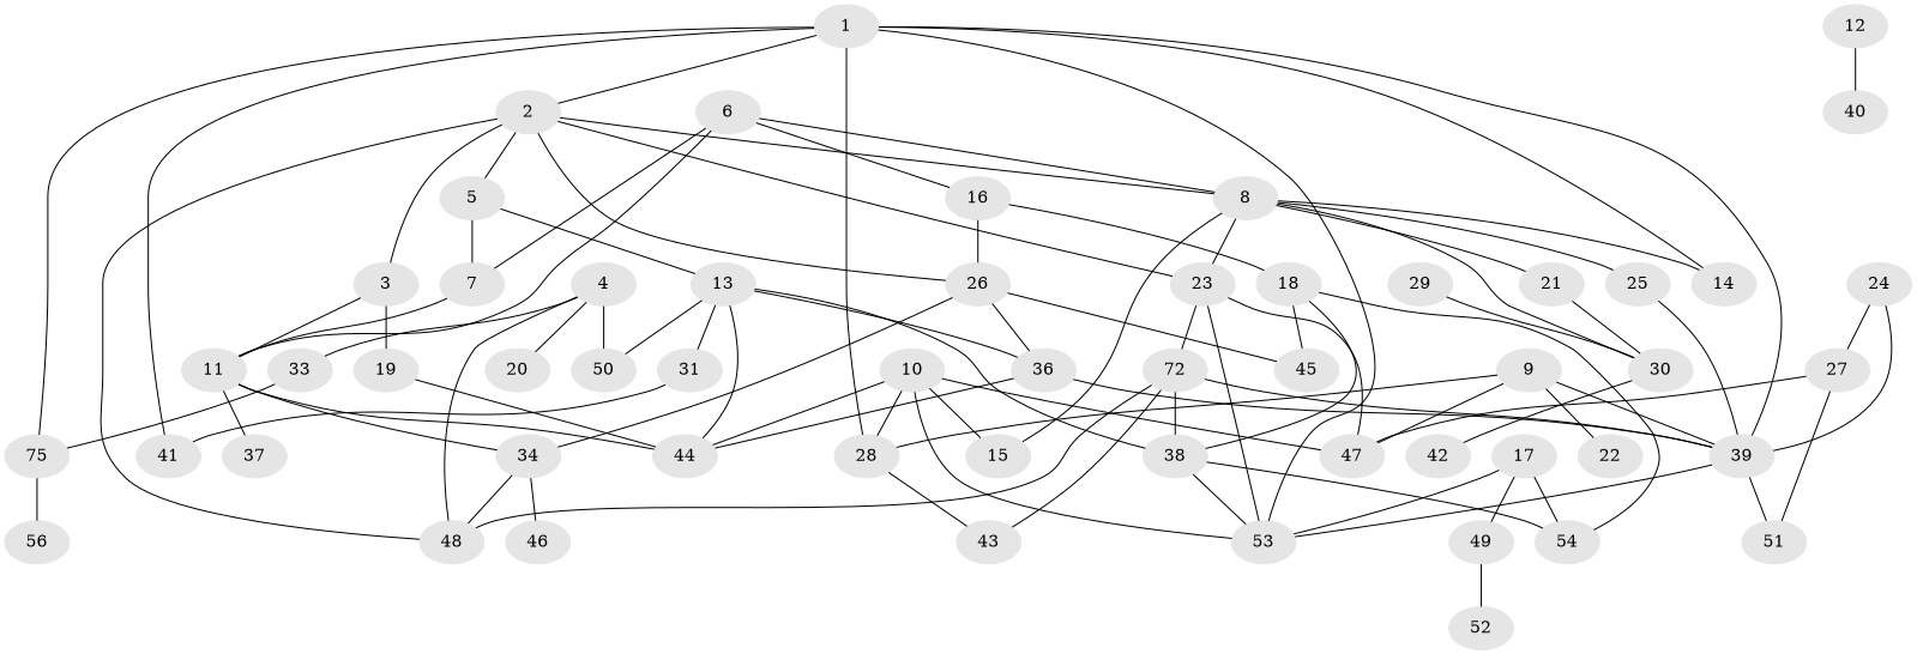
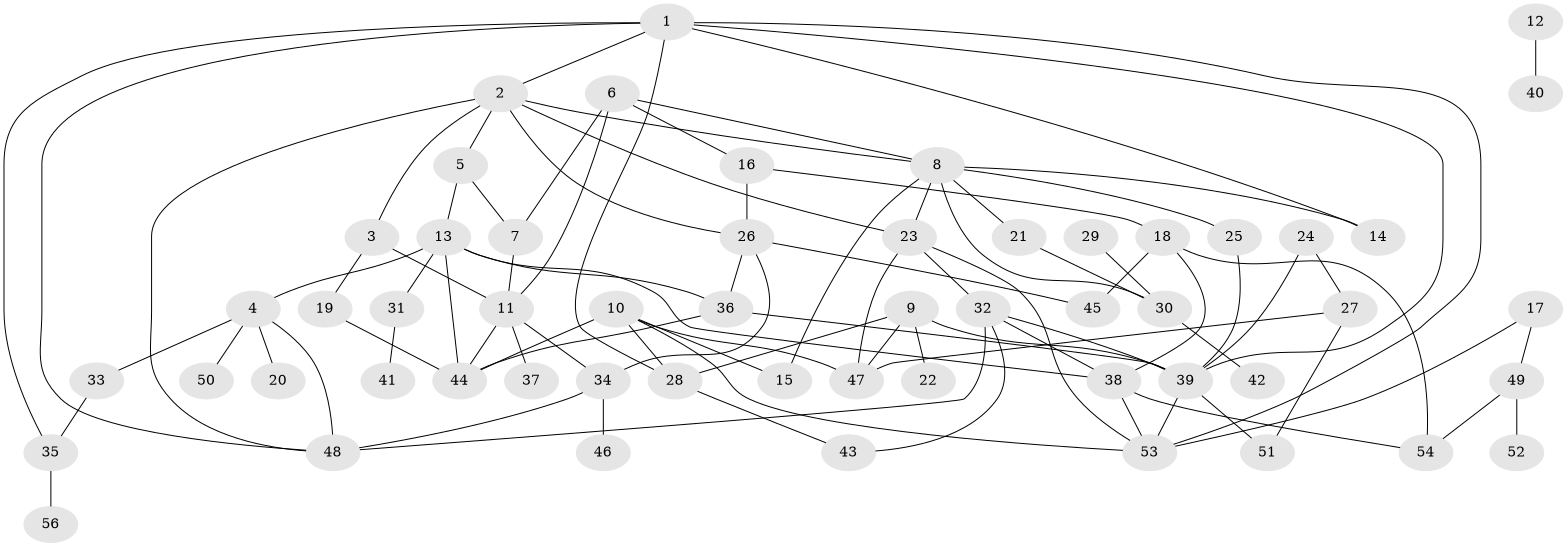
  graph {
    node [color=gray90 style=filled]
    edge [weight=1.0]
    1
    2
    14
    28
-   35 [label=75]
+   35
    39
    48
    53
    3
    5
    8
    23
    26
    43
    56
    51
    11
    19
    7
    13
    15
    21
    25
    30
    47
-   32 [label=72]
+   32
    34
    36
    45
    44
    37
    4
    20
    33
    50
    31
    38
    6
    16
    18
    42
    9
    22
    10
    46
    12
    40
    41
    54
    17
    49
    52
    24
    27
    29
    1 -- 2
    1 -- 14
    1 -- 28
    1 -- 35
    1 -- 39
-   1 -- 41
+   1 -- 48
    1 -- 53
    2 -- 48
    2 -- 3
    2 -- 5 [weight=2.0]
    2 -- 8
    2 -- 23
    2 -- 26
    28 -- 43
    35 -- 56
    39 -- 53
    39 -- 51
    3 -- 11
    3 -- 19
    5 -- 7 [weight=2.0]
    5 -- 13
    8 -- 14
    8 -- 23
    8 -- 15
    8 -- 21
    8 -- 25
    8 -- 30
    23 -- 53
    23 -- 47
    23 -- 32
    26 -- 34
    26 -- 36
    26 -- 45
    11 -- 34
    11 -- 44 [weight=2.0]
    11 -- 37
    19 -- 44
    7 -- 11
    13 -- 36
    13 -- 44
-   13 -- 50
+   13 -- 4
    13 -- 31
    13 -- 38
    21 -- 30
    25 -- 39
    30 -- 42
    32 -- 39
    32 -- 48
    32 -- 43
    32 -- 38
    34 -- 48
    34 -- 46
    36 -- 39
    36 -- 44
    4 -- 48
    4 -- 20
    4 -- 33
    4 -- 50
    33 -- 35
    31 -- 41
    38 -- 53
    38 -- 54
    6 -- 8
    6 -- 11
    6 -- 7
    6 -- 16
    16 -- 26
    16 -- 18
    18 -- 45
    18 -- 38
    18 -- 54
    9 -- 28
    9 -- 39
    9 -- 47
    9 -- 22
    10 -- 28
    10 -- 53
    10 -- 15
    10 -- 47
    10 -- 44
    12 -- 40
    17 -- 53
    17 -- 49
-   17 -- 54
+   49 -- 54
    49 -- 52
    24 -- 39
    24 -- 27
    27 -- 51
    27 -- 47 [weight=2.0]
    29 -- 30
  }
